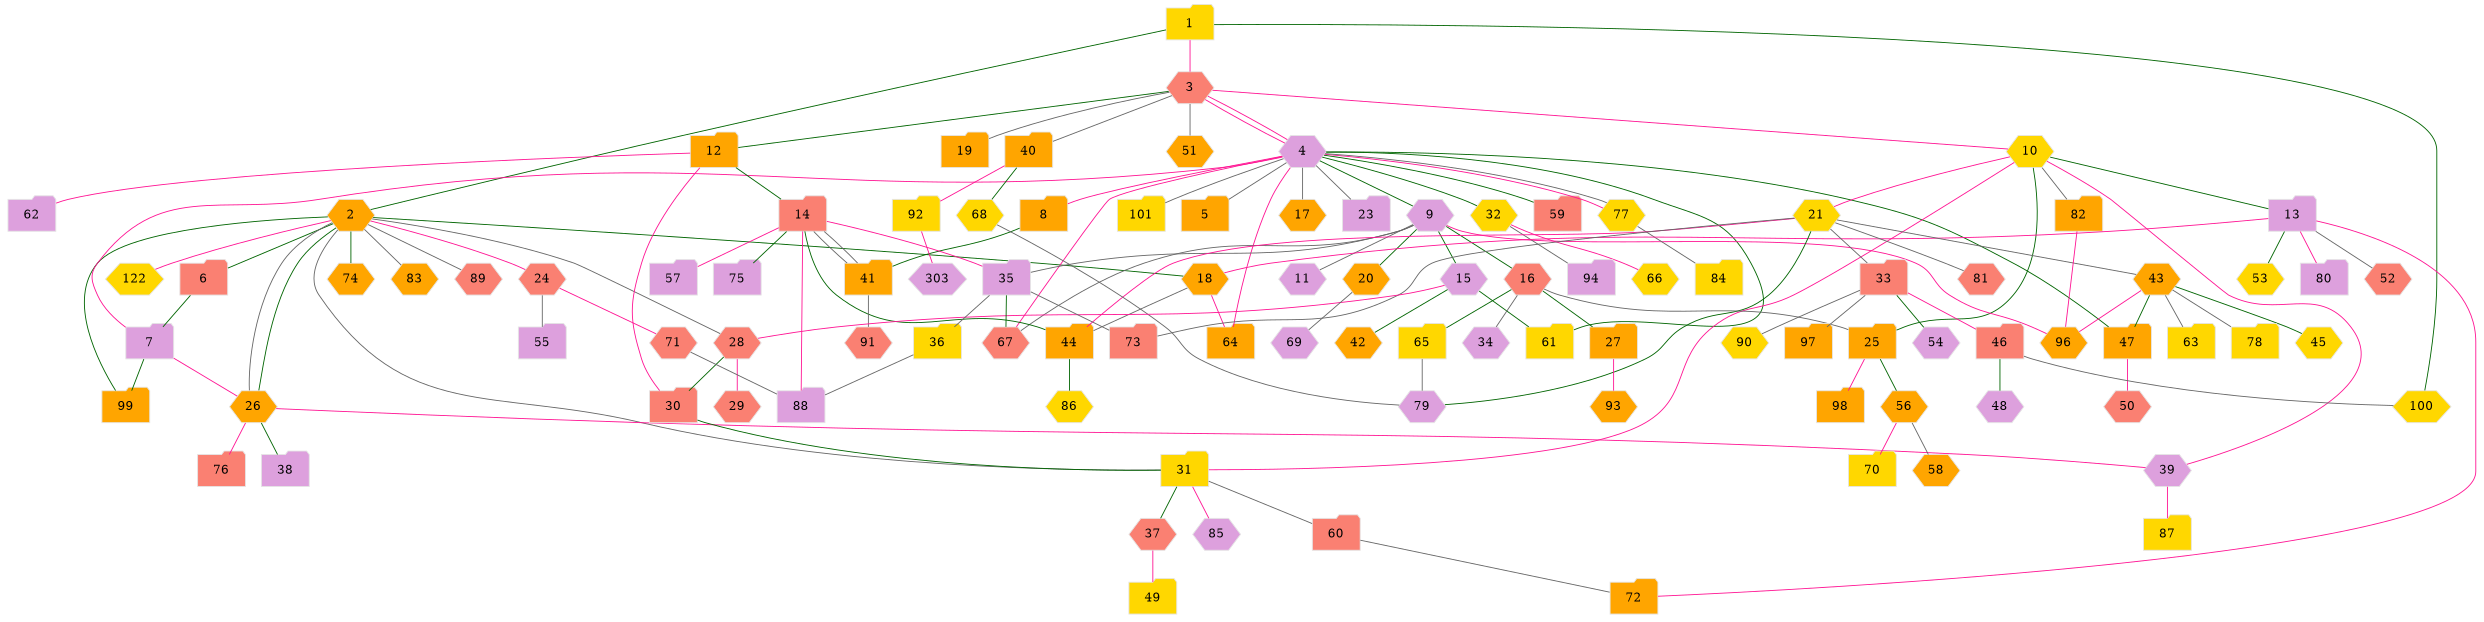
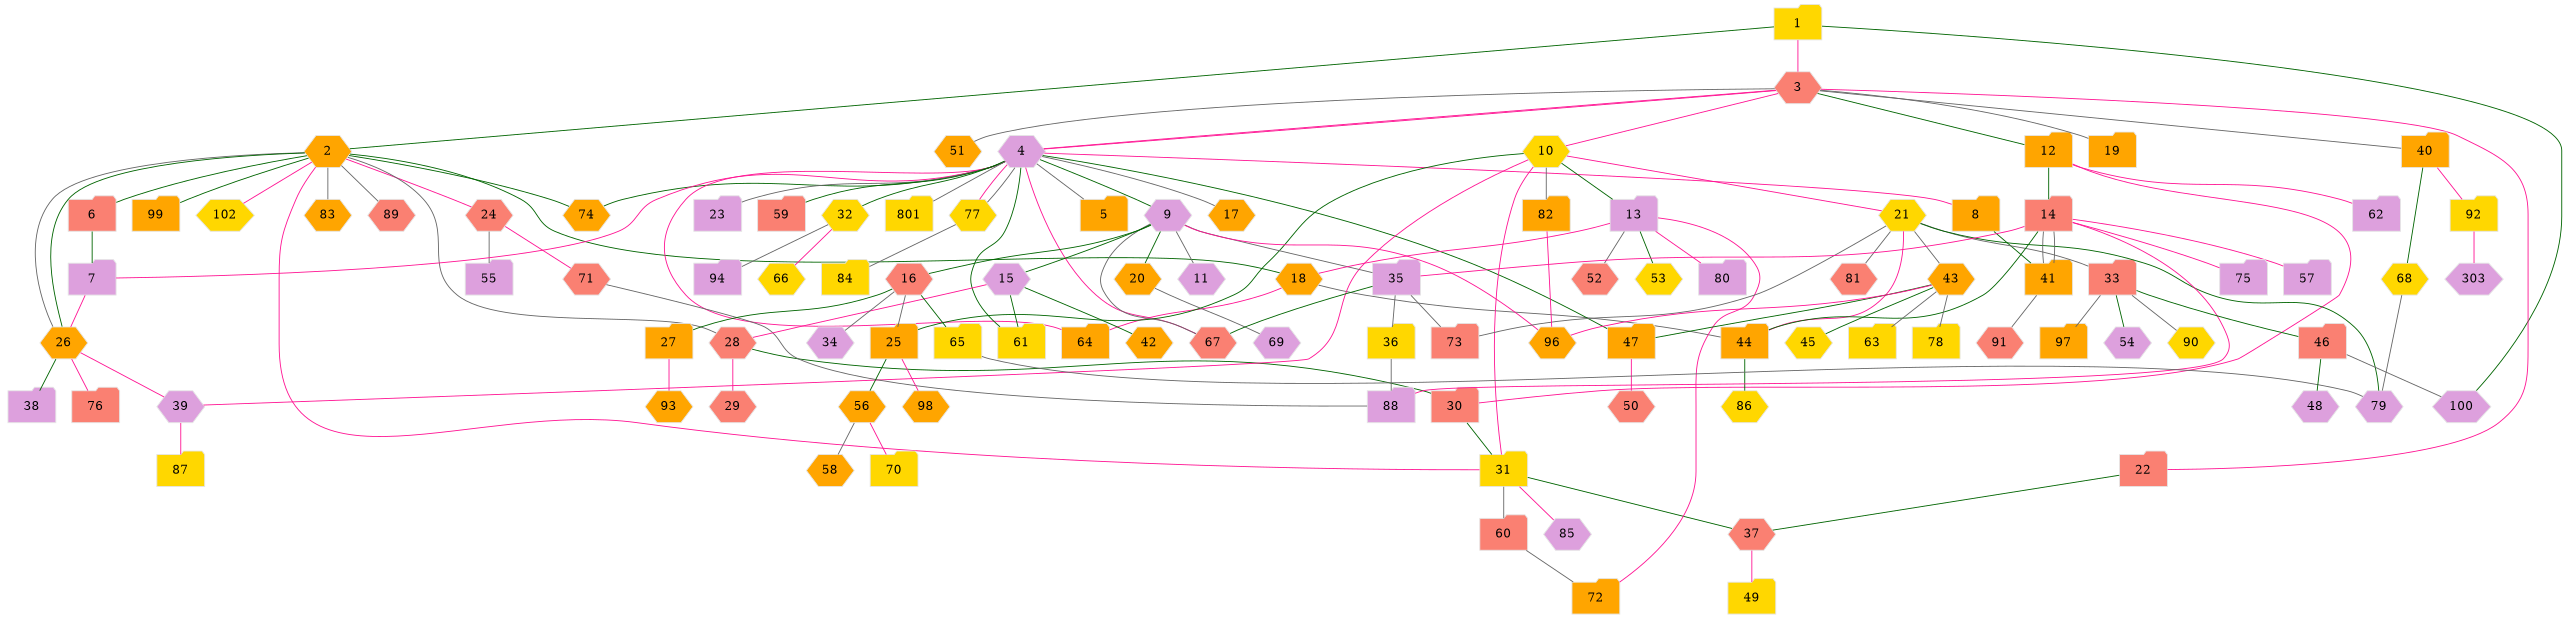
  graph {
    node [color=gray90 fillcolor=orange shape=hexagon style=filled]
    edge [color=gray40]
    1 [fillcolor=gold shape=folder]
    2
    3 [fillcolor=salmon]
-   100 [fillcolor=gold]
+   100 [fillcolor=plum]
    6 [fillcolor=salmon shape=folder]
    18
    24 [fillcolor=salmon]
    26
    28 [fillcolor=salmon]
    31 [fillcolor=gold shape=folder]
    74
    83
    89 [fillcolor=salmon]
    99 [shape=folder]
-   102 [fillcolor=gold label=122]
+   102 [fillcolor=gold]
    4 [fillcolor=plum]
    10 [fillcolor=gold]
    12 [shape=folder]
    19 [shape=folder]
+   22 [fillcolor=salmon shape=folder]
    40 [shape=folder]
    51
    7 [fillcolor=plum shape=folder]
    64 [shape=folder]
    44 [shape=folder]
    55 [fillcolor=plum shape=folder]
    71 [fillcolor=salmon]
    39 [fillcolor=plum]
    38 [fillcolor=plum shape=folder]
    76 [fillcolor=salmon shape=folder]
    30 [fillcolor=salmon shape=folder]
    29 [fillcolor=salmon]
    37 [fillcolor=salmon]
    60 [fillcolor=salmon shape=folder]
    85 [fillcolor=plum]
    5 [shape=folder]
    8 [shape=folder]
    9 [fillcolor=plum]
    17
    23 [fillcolor=plum shape=folder]
    32 [fillcolor=gold]
    47 [shape=folder]
    59 [fillcolor=salmon shape=folder]
    61 [fillcolor=gold shape=folder]
    67 [fillcolor=salmon]
    77 [fillcolor=gold]
-   101 [fillcolor=gold shape=folder]
+   101 [fillcolor=gold shape=folder label=801]
    13 [fillcolor=plum shape=folder]
    21 [fillcolor=gold]
    25 [shape=folder]
    82 [shape=folder]
    14 [fillcolor=salmon shape=folder]
    62 [fillcolor=plum shape=folder]
    68 [fillcolor=gold]
    92 [fillcolor=gold shape=folder]
    41 [shape=folder]
    11 [fillcolor=plum]
    15 [fillcolor=plum]
    16 [fillcolor=salmon]
    20
    35 [fillcolor=plum shape=folder]
    96
    66 [fillcolor=gold]
    94 [fillcolor=plum shape=folder]
    50 [fillcolor=salmon]
    84 [fillcolor=gold shape=folder]
    91 [fillcolor=salmon]
    42
    27 [shape=folder]
    34 [fillcolor=plum]
    65 [fillcolor=gold shape=folder]
    69 [fillcolor=plum]
    73 [fillcolor=salmon shape=folder]
    36 [fillcolor=gold shape=folder]
    52 [fillcolor=salmon]
    53 [fillcolor=gold]
    72 [shape=folder]
    80 [fillcolor=plum shape=folder]
    33 [fillcolor=salmon shape=folder]
    43
    79 [fillcolor=plum]
    81 [fillcolor=salmon]
    56
-   98 [shape=folder]
+   98
    87 [fillcolor=gold shape=folder]
    57 [fillcolor=plum shape=folder]
    75 [fillcolor=plum shape=folder]
    88 [fillcolor=plum shape=folder]
    86 [fillcolor=gold]
    93
    46 [fillcolor=salmon shape=folder]
    54 [fillcolor=plum]
    90 [fillcolor=gold]
    97 [shape=folder]
    45 [fillcolor=gold]
    63 [fillcolor=gold shape=folder]
    78 [fillcolor=gold shape=folder]
    49 [fillcolor=gold shape=folder]
    58
    70 [fillcolor=gold shape=folder]
    48 [fillcolor=plum]
    n102 [fillcolor=plum label=303]
    1 -- 2 [color=darkgreen]
    1 -- 3 [color=deeppink]
    1 -- 100 [color=darkgreen]
    2 -- 6 [color=darkgreen]
    2 -- 18 [color=darkgreen]
    2 -- 24 [color=deeppink]
    2 -- 26
    2 -- 26 [color=darkgreen]
    2 -- 28
-   2 -- 31
+   2 -- 31 [color=deeppink]
    2 -- 74 [color=darkgreen]
    2 -- 83
    2 -- 89
    2 -- 99 [color=darkgreen]
    2 -- 102 [color=deeppink]
    3 -- 4 [color=deeppink]
    3 -- 4 [color=deeppink]
    3 -- 10 [color=deeppink]
    3 -- 12 [color=darkgreen]
    3 -- 19
+   3 -- 22 [color=deeppink]
    3 -- 40
    3 -- 51
    6 -- 7 [color=darkgreen]
    18 -- 64 [color=deeppink]
    18 -- 44
    24 -- 55
    24 -- 71 [color=deeppink]
    26 -- 39 [color=deeppink]
    26 -- 38 [color=darkgreen]
    26 -- 76 [color=deeppink]
    28 -- 30 [color=darkgreen]
    28 -- 29 [color=deeppink]
    31 -- 37 [color=darkgreen]
    31 -- 60
    31 -- 85 [color=deeppink]
+   4 -- 74 [color=darkgreen]
    4 -- 7 [color=deeppink]
    4 -- 64 [color=deeppink]
    4 -- 5
    4 -- 8 [color=deeppink]
    4 -- 9 [color=darkgreen]
    4 -- 17
    4 -- 23
    4 -- 32 [color=darkgreen]
    4 -- 47 [color=darkgreen]
    4 -- 59 [color=darkgreen]
    4 -- 61 [color=darkgreen]
    4 -- 67 [color=deeppink]
    4 -- 77 [color=deeppink]
    4 -- 77
    4 -- 101
    10 -- 31 [color=deeppink]
    10 -- 39 [color=deeppink]
    10 -- 13 [color=darkgreen]
    10 -- 21 [color=deeppink]
    10 -- 25 [color=darkgreen]
    10 -- 82
    12 -- 30 [color=deeppink]
    12 -- 14 [color=darkgreen]
    12 -- 62 [color=deeppink]
+   22 -- 37 [color=darkgreen]
    40 -- 68 [color=darkgreen]
    40 -- 92 [color=deeppink]
    7 -- 26 [color=deeppink]
-   7 -- 99 [color=darkgreen]
    44 -- 86 [color=darkgreen]
    71 -- 88
    39 -- 87 [color=deeppink]
    30 -- 31 [color=darkgreen]
    37 -- 49 [color=deeppink]
    60 -- 72
    8 -- 41 [color=darkgreen]
    9 -- 67
    9 -- 11
    9 -- 15 [color=darkgreen]
    9 -- 16 [color=darkgreen]
    9 -- 20 [color=darkgreen]
    9 -- 35
    9 -- 96 [color=deeppink]
    32 -- 66 [color=deeppink]
    32 -- 94
    47 -- 50 [color=deeppink]
    77 -- 84
    13 -- 18 [color=deeppink]
    13 -- 52
    13 -- 53 [color=darkgreen]
    13 -- 72 [color=deeppink]
    13 -- 80 [color=deeppink]
    21 -- 44 [color=deeppink]
    21 -- 73
    21 -- 33
    21 -- 43
    21 -- 79 [color=darkgreen]
    21 -- 81
    25 -- 56 [color=darkgreen]
    25 -- 98 [color=deeppink]
    82 -- 96 [color=deeppink]
    14 -- 44 [color=darkgreen]
    14 -- 41
    14 -- 41
    14 -- 35 [color=deeppink]
    14 -- 57 [color=deeppink]
-   14 -- 75 [color=darkgreen]
+   14 -- 75 [color=deeppink]
    14 -- 88 [color=deeppink]
    68 -- 79
    92 -- n102 [color=deeppink]
    41 -- 91
    15 -- 28 [color=deeppink]
    15 -- 61 [color=darkgreen]
    15 -- 42 [color=darkgreen]
    16 -- 25
    16 -- 27 [color=darkgreen]
    16 -- 34
    16 -- 65 [color=darkgreen]
    20 -- 69
    35 -- 67 [color=darkgreen]
    35 -- 73
    35 -- 36
    27 -- 93 [color=deeppink]
    65 -- 79
    36 -- 88
-   33 -- 46 [color=deeppink]
+   33 -- 46 [color=darkgreen]
    33 -- 54 [color=darkgreen]
    33 -- 90
    33 -- 97
    43 -- 47 [color=darkgreen]
    43 -- 96 [color=deeppink]
    43 -- 45 [color=darkgreen]
    43 -- 63
    43 -- 78
    56 -- 58
    56 -- 70 [color=deeppink]
    46 -- 100
    46 -- 48 [color=darkgreen]
  }
